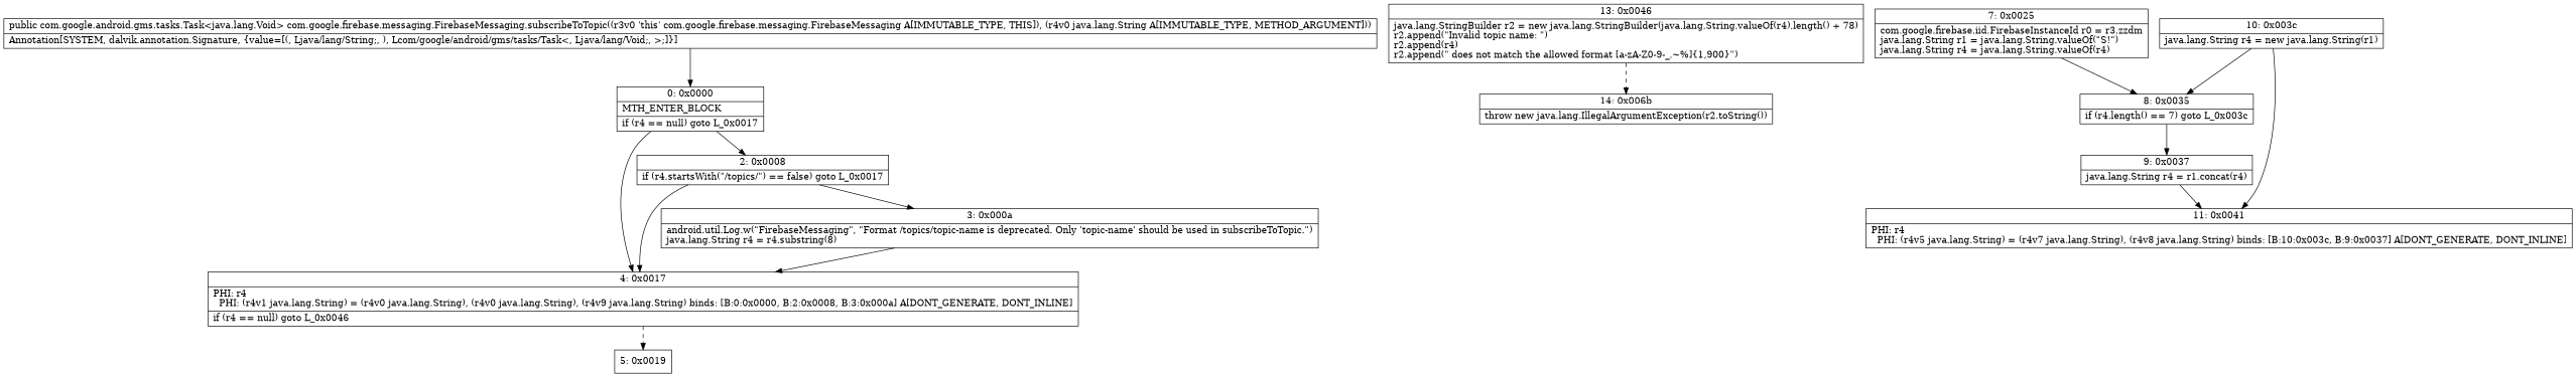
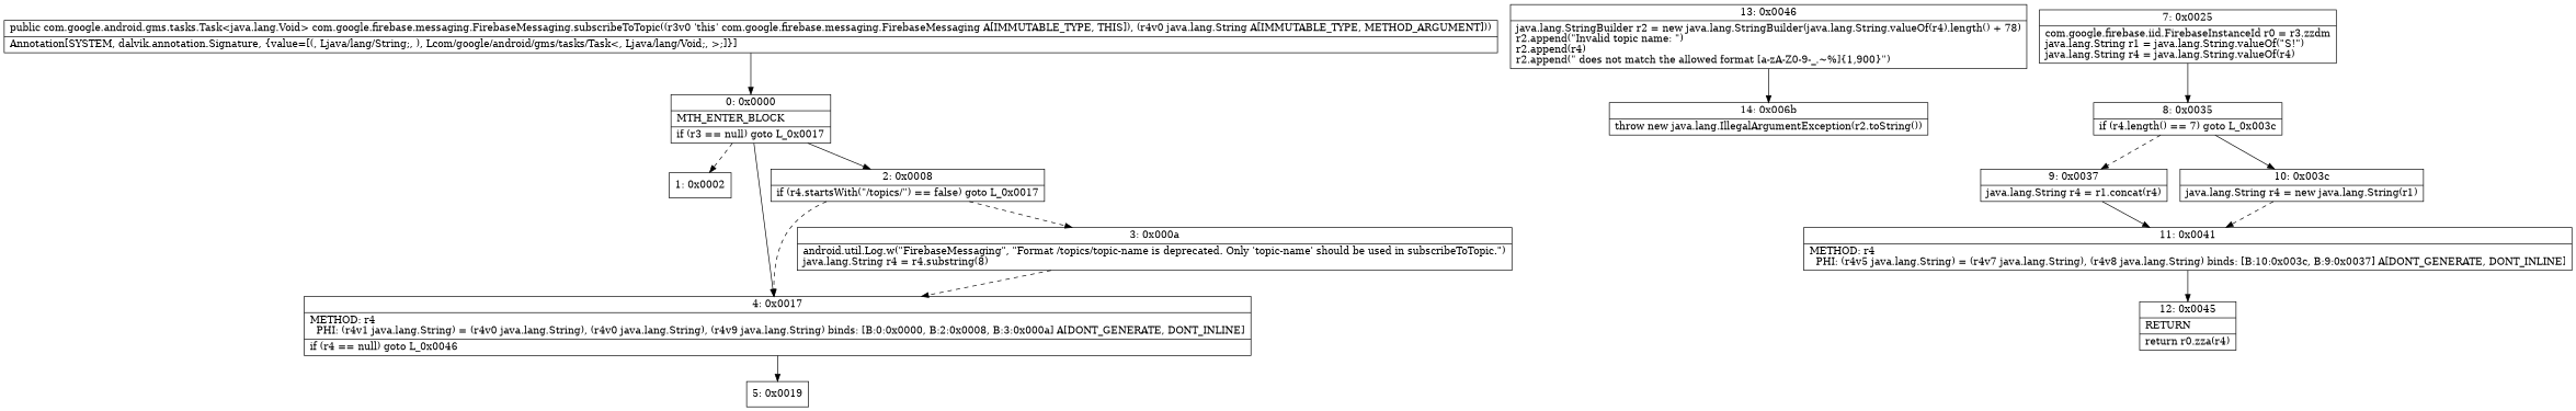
  digraph {
    fontname="DejaVu Serif"
    node [fontname="DejaVu Serif" shape=record]
    edge [fontname="DejaVu Serif"]
-   n1 [label="{0\:\ 0x0000|MTH_ENTER_BLOCK\l|if (r4 == null) goto L_0x0017\l}"]
-   n3 [label="{4\:\ 0x0017|PHI: r4 \l  PHI: (r4v1 java.lang.String) = (r4v0 java.lang.String), (r4v0 java.lang.String), (r4v9 java.lang.String) binds: [B:0:0x0000, B:2:0x0008, B:3:0x000a] A[DONT_GENERATE, DONT_INLINE]\l|if (r4 == null) goto L_0x0046\l}"]
+   n1 [label="{0\:\ 0x0000|MTH_ENTER_BLOCK\l|if (r3 == null) goto L_0x0017\l}"]
+   n2 [label="{1\:\ 0x0002}"]
+   n3 [label="{4\:\ 0x0017|METHOD: r4 \l  PHI: (r4v1 java.lang.String) = (r4v0 java.lang.String), (r4v0 java.lang.String), (r4v9 java.lang.String) binds: [B:0:0x0000, B:2:0x0008, B:3:0x000a] A[DONT_GENERATE, DONT_INLINE]\l|if (r4 == null) goto L_0x0046\l}"]
    n4 [label="{2\:\ 0x0008|if (r4.startsWith(\"\/topics\/\") == false) goto L_0x0017\l}"]
    n5 [label="{5\:\ 0x0019}"]
    n6 [label="{3\:\ 0x000a|android.util.Log.w(\"FirebaseMessaging\", \"Format \/topics\/topic\-name is deprecated. Only 'topic\-name' should be used in subscribeToTopic.\")\ljava.lang.String r4 = r4.substring(8)\l}"]
    n7 [label="{13\:\ 0x0046|java.lang.StringBuilder r2 = new java.lang.StringBuilder(java.lang.String.valueOf(r4).length() + 78)\lr2.append(\"Invalid topic name: \")\lr2.append(r4)\lr2.append(\" does not match the allowed format [a\-zA\-Z0\-9\-_.~%]\{1,900\}\")\l}"]
    n8 [label="{14\:\ 0x006b|throw new java.lang.IllegalArgumentException(r2.toString())\l}"]
    n9 [label="{7\:\ 0x0025|com.google.firebase.iid.FirebaseInstanceId r0 = r3.zzdm\ljava.lang.String r1 = java.lang.String.valueOf(\"S!\")\ljava.lang.String r4 = java.lang.String.valueOf(r4)\l}"]
    n10 [label="{8\:\ 0x0035|if (r4.length() == 7) goto L_0x003c\l}"]
    n11 [label="{9\:\ 0x0037|java.lang.String r4 = r1.concat(r4)\l}"]
    n12 [label="{10\:\ 0x003c|java.lang.String r4 = new java.lang.String(r1)\l}"]
-   n13 [label="{11\:\ 0x0041|PHI: r4 \l  PHI: (r4v5 java.lang.String) = (r4v7 java.lang.String), (r4v8 java.lang.String) binds: [B:10:0x003c, B:9:0x0037] A[DONT_GENERATE, DONT_INLINE]\l}"]
+   n13 [label="{11\:\ 0x0041|METHOD: r4 \l  PHI: (r4v5 java.lang.String) = (r4v7 java.lang.String), (r4v8 java.lang.String) binds: [B:10:0x003c, B:9:0x0037] A[DONT_GENERATE, DONT_INLINE]\l}"]
+   n14 [label="{12\:\ 0x0045|RETURN\l|return r0.zza(r4)\l}"]
    n15 [label="{public com.google.android.gms.tasks.Task\<java.lang.Void\> com.google.firebase.messaging.FirebaseMessaging.subscribeToTopic((r3v0 'this' com.google.firebase.messaging.FirebaseMessaging A[IMMUTABLE_TYPE, THIS]), (r4v0 java.lang.String A[IMMUTABLE_TYPE, METHOD_ARGUMENT]))  | Annotation[SYSTEM, dalvik.annotation.Signature, \{value=[(, Ljava\/lang\/String;, ), Lcom\/google\/android\/gms\/tasks\/Task\<, Ljava\/lang\/Void;, \>;]\}]\l}"]
+   n1 -> n2 [style=dashed]
    n1 -> n3
    n1 -> n4
-   n3 -> n5 [style=dashed]
-   n4 -> n3
-   n4 -> n6 [style=solid]
-   n6 -> n3
-   n7 -> n8 [style=dashed]
+   n3 -> n5 [style=solid]
+   n4 -> n3 [style=dashed]
+   n4 -> n6 [style=dashed]
+   n6 -> n3 [style=dashed]
+   n7 -> n8
    n9 -> n10
-   n10 -> n11 [style=solid]
-   n12 -> n10
+   n10 -> n11 [style=dashed]
+   n10 -> n12
    n11 -> n13
-   n12 -> n13
+   n12 -> n13 [style=dashed]
+   n13 -> n14
    n15 -> n1
  }
